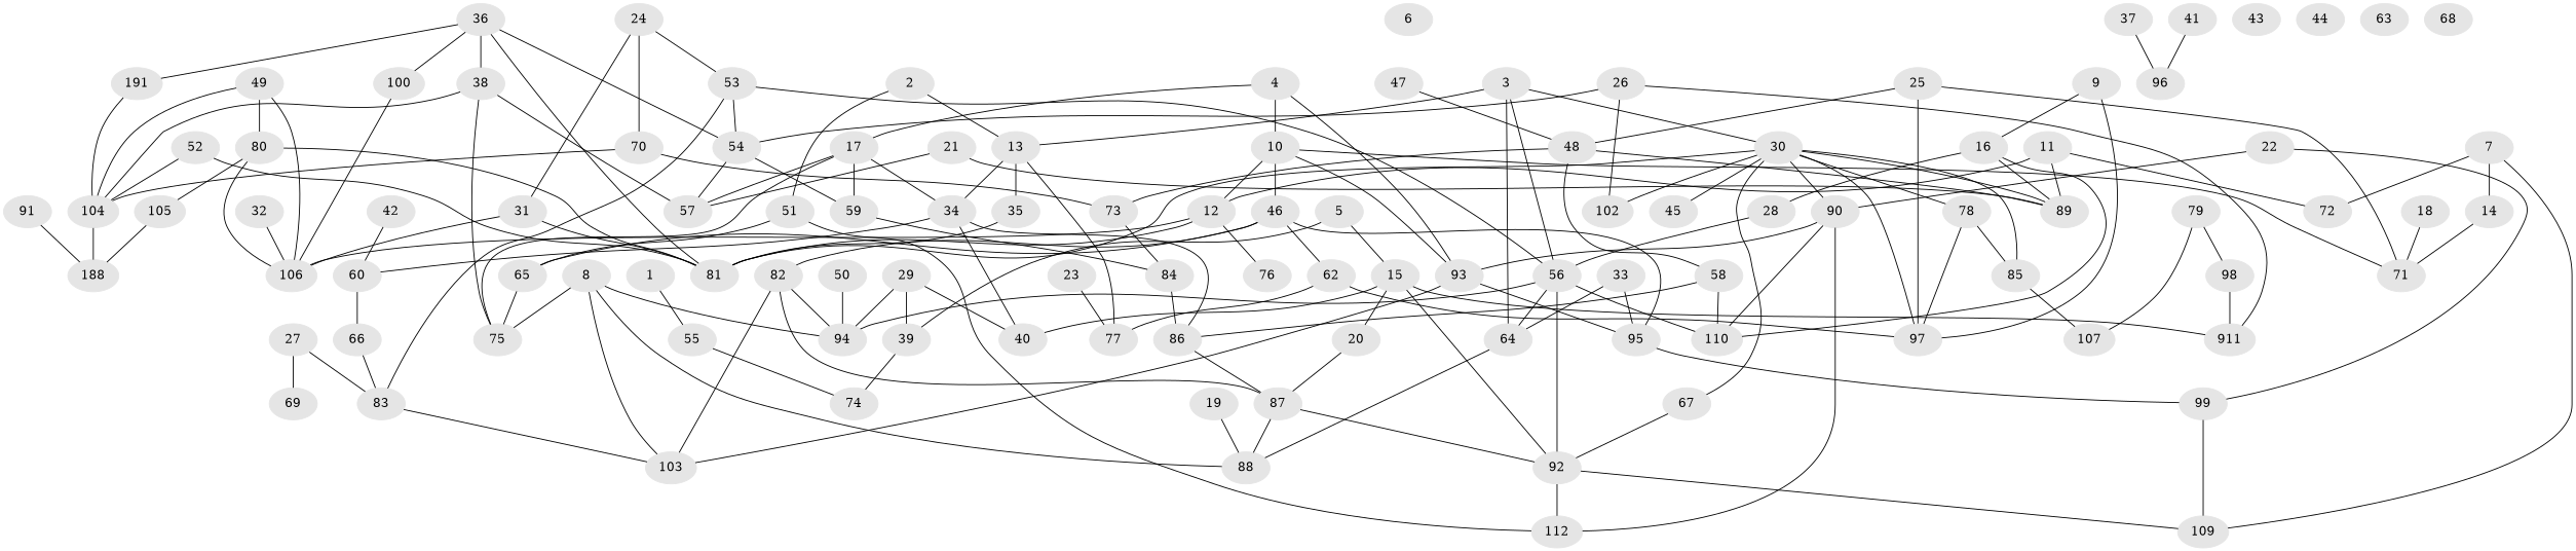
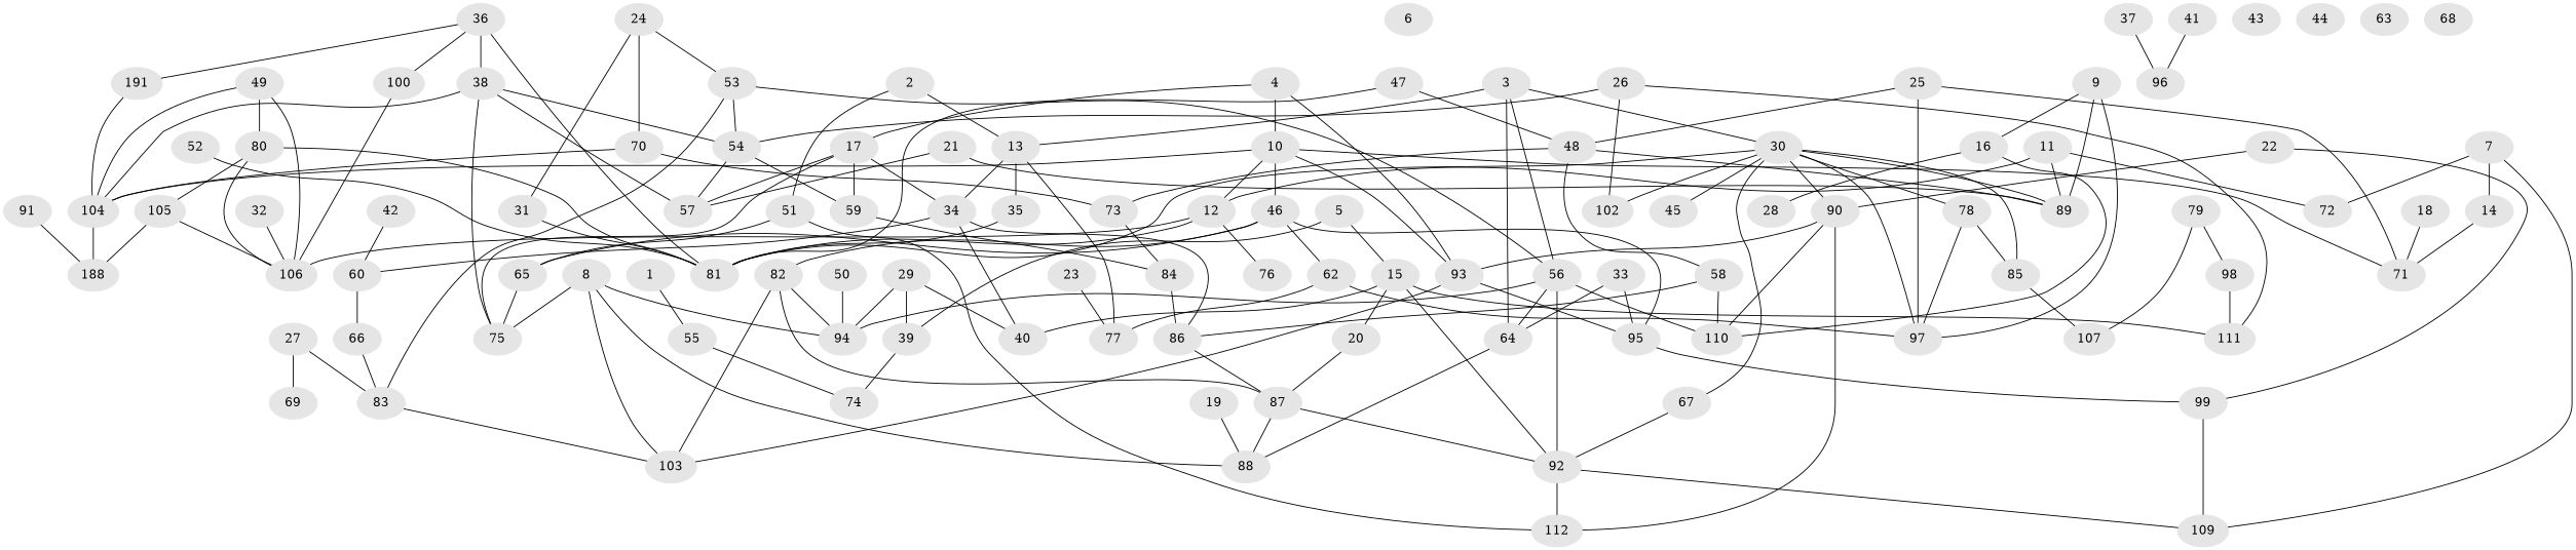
  graph {
    node [color=gray90 style=filled]
    1
    55
    74
    2
    13
    51
    34
    35
    77
    65
    112
    3
    30
    56
    64
    97
    89
    81
    90
    102
    45
    67
    78
    85
    94
    92
    110
    88
    4
    10
    17
    93
    12
    46
    71
    104
    75
    57
    59
    95
    103
    5
    15
    39
    20
    40
-   111 [label=911]
+   111
    6
    7
    14
    72
    109
    8
    9
    16
    28
    76
    106
    62
    82
    n61 [label=188]
    11
    60
    86
    87
    84
    18
    19
    21
    22
    99
    23
    24
    31
    53
    70
    54
    83
    73
    25
    48
    58
    26
    27
    69
    29
    107
    32
    33
    66
    36
    38
    100
    n94 [label=191]
    37
    96
    41
    42
    43
    44
    47
    49
    80
    105
    50
    52
    63
    68
    79
    98
    91
    1 -- 55
    55 -- 74
    2 -- 13
    2 -- 51
    13 -- 34
    13 -- 35
    13 -- 77
    51 -- 65
    51 -- 112
    34 -- 40
    34 -- 60
    34 -- 86
    35 -- 81
    65 -- 75
    3 -- 13
    3 -- 30
    3 -- 56
    3 -- 64
    30 -- 97
    30 -- 89
    30 -- 81
    30 -- 90
    30 -- 102
    30 -- 45
    30 -- 67
    30 -- 78
    30 -- 85
    56 -- 64
    56 -- 94
    56 -- 92
    56 -- 110
    64 -- 88
    90 -- 112
    90 -- 110
    90 -- 93
    67 -- 92
    78 -- 97
    78 -- 85
    85 -- 107
    92 -- 112
    92 -- 109
    4 -- 10
    4 -- 17
    4 -- 93
    10 -- 93
    10 -- 12
    10 -- 46
    10 -- 71
-   52 -- 104
+   10 -- 104
    17 -- 34
    17 -- 75
    17 -- 57
    17 -- 59
    93 -- 95
    93 -- 103
    12 -- 81
    12 -- 76
    12 -- 106
    46 -- 65
    46 -- 95
    46 -- 62
    46 -- 82
    104 -- n61
    59 -- 84
    95 -- 99
    5 -- 15
    5 -- 39
    15 -- 92
    15 -- 20
    15 -- 40
    15 -- 111
    39 -- 74
    20 -- 87
    7 -- 14
    7 -- 72
    7 -- 109
    14 -- 71
    8 -- 94
    8 -- 88
    8 -- 75
    8 -- 103
    9 -- 97
    9 -- 16
-   16 -- 89
+   9 -- 89
    16 -- 110
    16 -- 28
-   28 -- 56
    62 -- 77
    62 -- 97
    82 -- 94
    82 -- 103
    82 -- 87
    11 -- 89
    11 -- 12
    11 -- 72
    60 -- 66
    86 -- 87
    87 -- 92
    87 -- 88
    84 -- 86
    18 -- 71
    19 -- 88
    21 -- 89
    21 -- 57
    22 -- 90
    22 -- 99
    99 -- 109
    23 -- 77
    24 -- 31
    24 -- 53
    24 -- 70
    31 -- 81
-   31 -- 106
+   105 -- 106
    53 -- 56
    53 -- 54
    53 -- 83
    70 -- 104
    70 -- 73
    54 -- 57
    54 -- 59
    83 -- 103
    73 -- 84
    25 -- 97
    25 -- 71
    25 -- 48
    48 -- 89
    48 -- 73
    48 -- 58
    58 -- 110
    58 -- 86
    26 -- 102
    26 -- 111
    26 -- 54
    27 -- 83
    27 -- 69
    29 -- 94
    29 -- 39
    29 -- 40
    32 -- 106
    33 -- 64
    33 -- 95
    66 -- 83
    36 -- 81
-   36 -- 54
+   38 -- 54
    36 -- 38
    36 -- 100
    36 -- n94
    38 -- 104
    38 -- 75
    38 -- 57
    100 -- 106
    n94 -- 104
    37 -- 96
    41 -- 96
    42 -- 60
+   47 -- 81
    47 -- 48
    49 -- 104
    49 -- 106
    49 -- 80
    80 -- 81
    80 -- 106
    80 -- 105
    105 -- n61
    50 -- 94
    52 -- 81
    79 -- 107
    79 -- 98
    98 -- 111
    91 -- n61
  }
